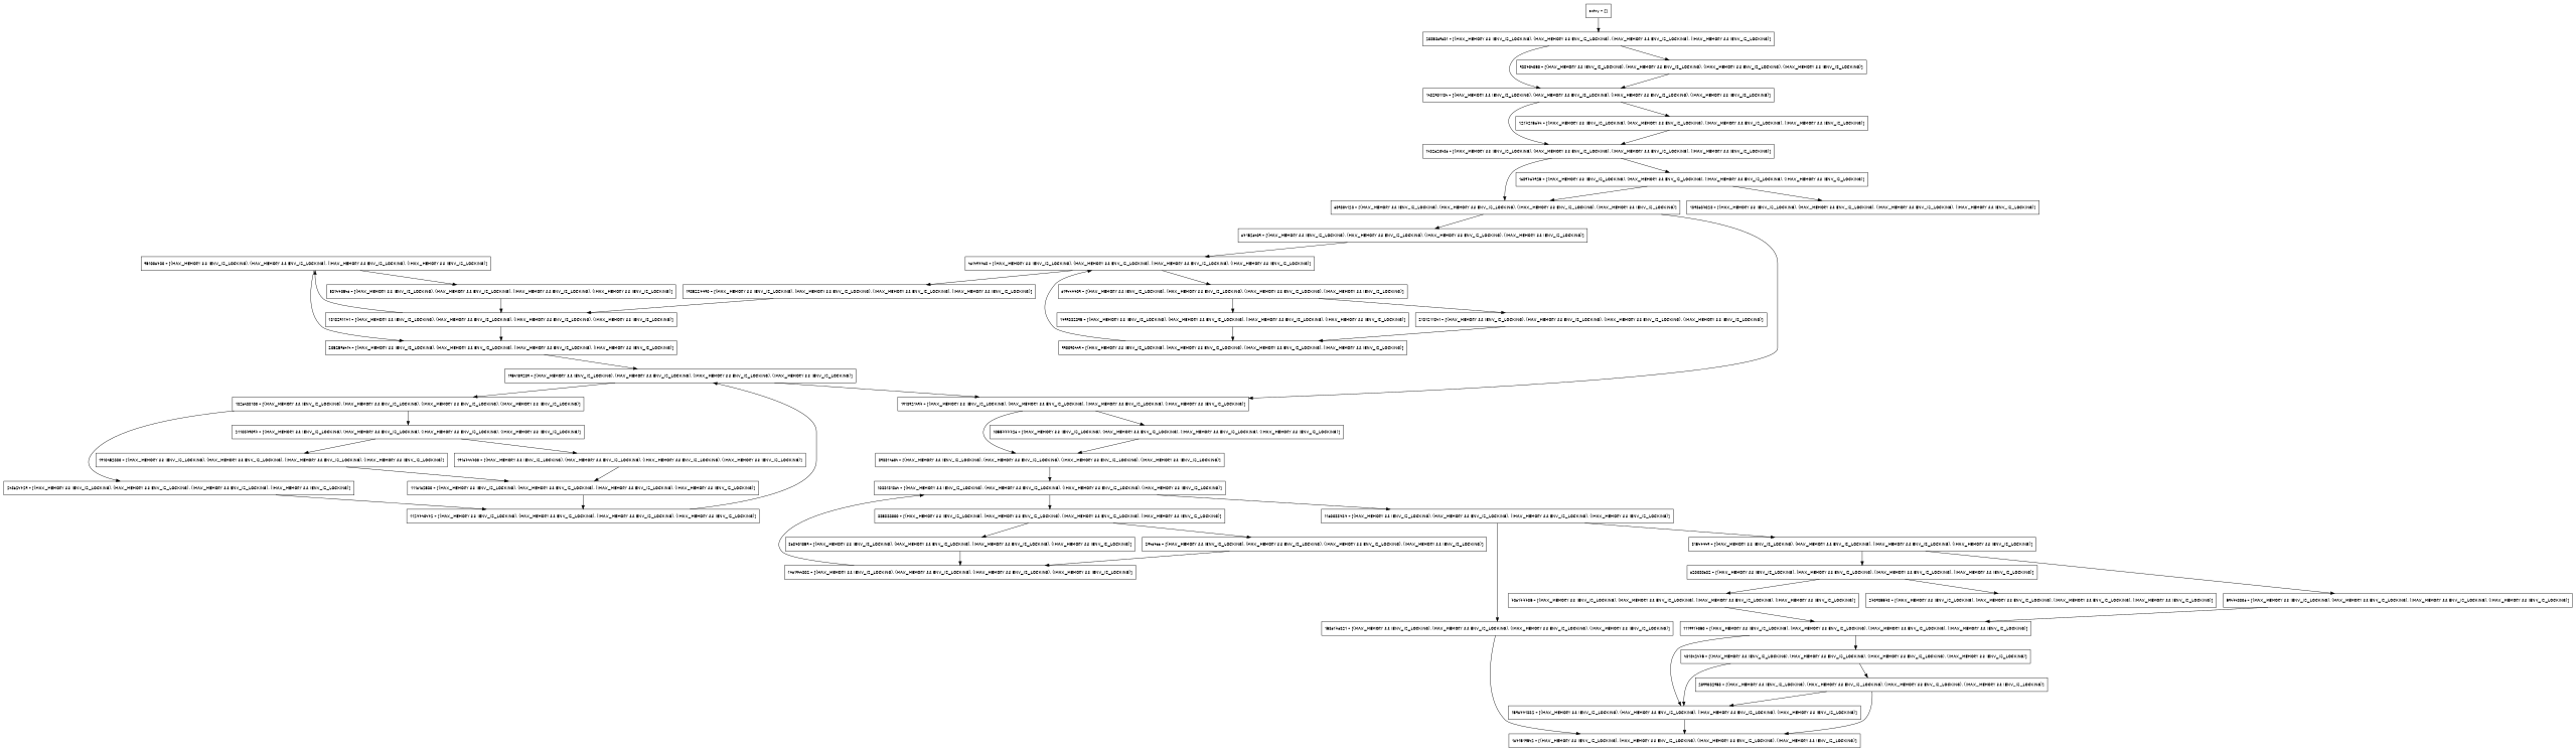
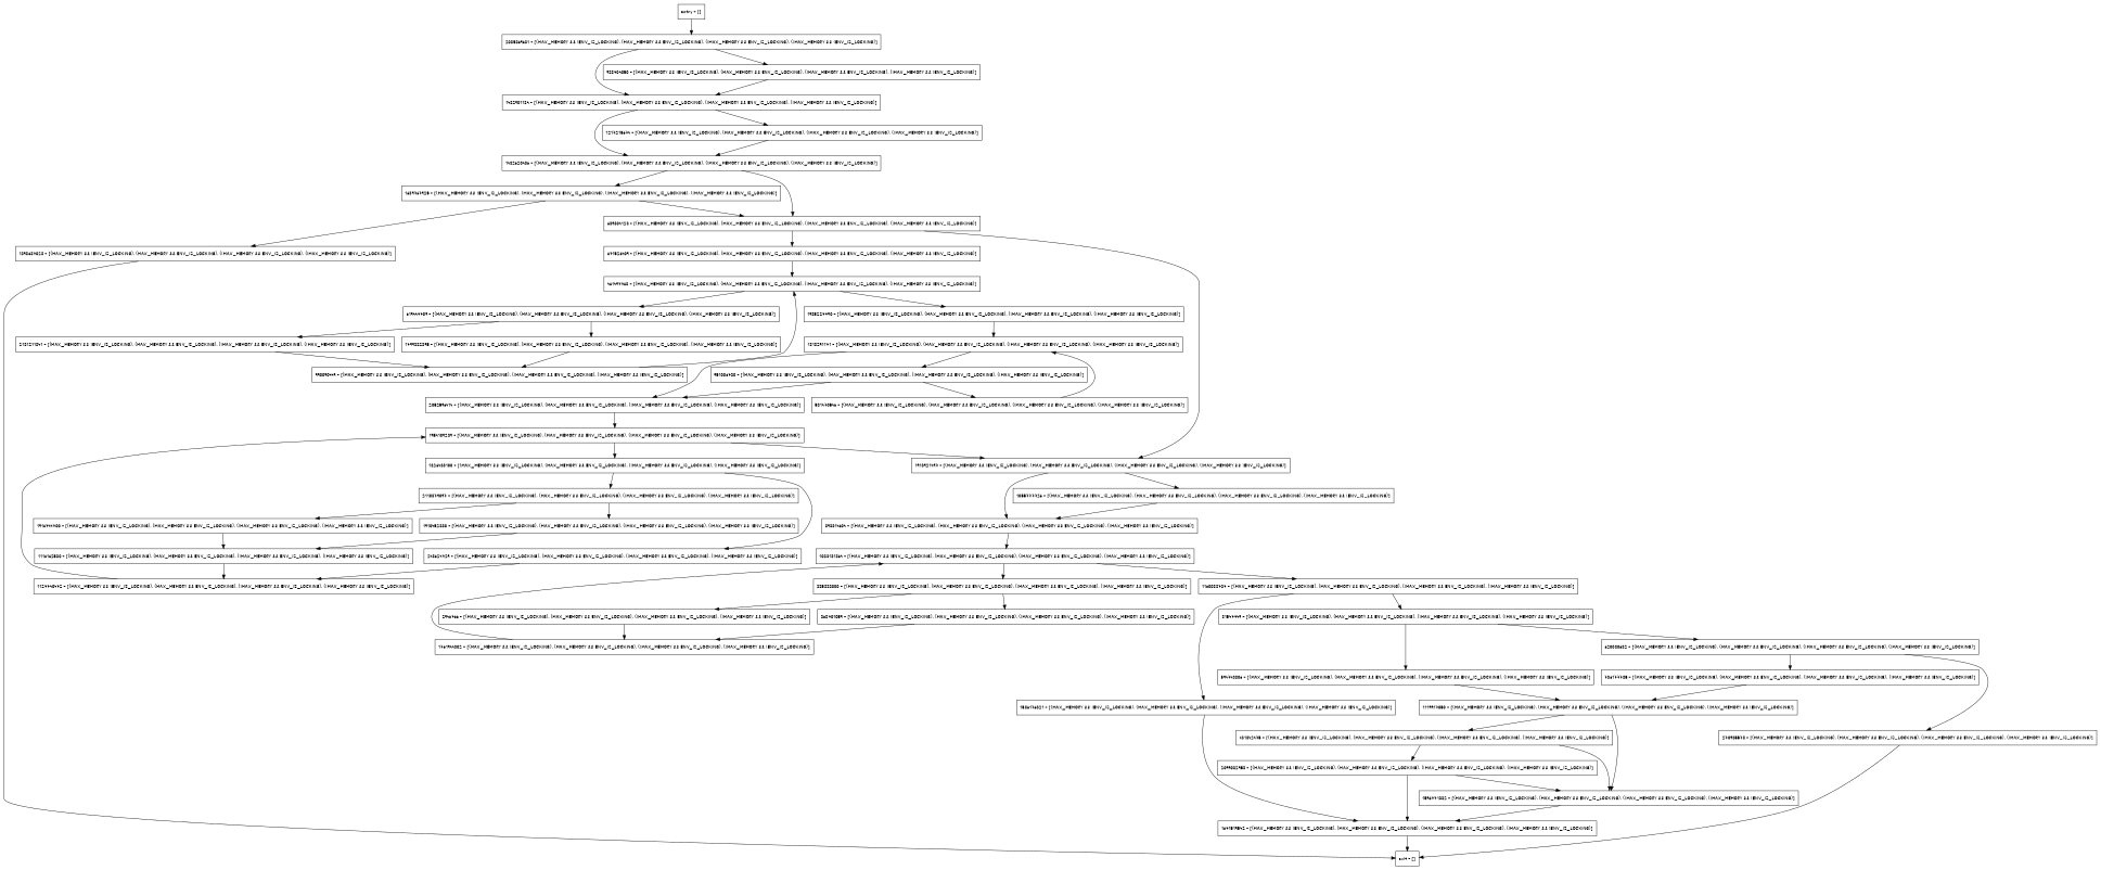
  digraph {
    fontname="Patrick Hand"
    node [shape=record fontname="Patrick Hand"]
    edge [fontname="Patrick Hand"]
    n1 [label="1119917050 - [(MAX_MEMORY && !ENV_IS_LOCKING), (MAX_MEMORY && ENV_IS_LOCKING), (!MAX_MEMORY && ENV_IS_LOCKING), (!MAX_MEMORY && !ENV_IS_LOCKING)]"]
    n2 [label="1596771332 - [(MAX_MEMORY && !ENV_IS_LOCKING), (MAX_MEMORY && ENV_IS_LOCKING), (!MAX_MEMORY && ENV_IS_LOCKING), (!MAX_MEMORY && !ENV_IS_LOCKING)]"]
    n3 [label="431342475 - [(MAX_MEMORY && !ENV_IS_LOCKING), (MAX_MEMORY && ENV_IS_LOCKING), (!MAX_MEMORY && ENV_IS_LOCKING), (!MAX_MEMORY && !ENV_IS_LOCKING)]"]
    n4 [label="893814604 - [(MAX_MEMORY && !ENV_IS_LOCKING), (MAX_MEMORY && ENV_IS_LOCKING), (!MAX_MEMORY && ENV_IS_LOCKING), (!MAX_MEMORY && !ENV_IS_LOCKING)]"]
    n5 [label="1033181864 - [(MAX_MEMORY && !ENV_IS_LOCKING), (MAX_MEMORY && ENV_IS_LOCKING), (!MAX_MEMORY && ENV_IS_LOCKING), (!MAX_MEMORY && !ENV_IS_LOCKING)]"]
    n6 [label="736177785 - [(MAX_MEMORY && !ENV_IS_LOCKING), (MAX_MEMORY && ENV_IS_LOCKING), (!MAX_MEMORY && ENV_IS_LOCKING), (!MAX_MEMORY && !ENV_IS_LOCKING)]"]
    n7 [label="1127740472 - [(MAX_MEMORY && !ENV_IS_LOCKING), (MAX_MEMORY && ENV_IS_LOCKING), (!MAX_MEMORY && ENV_IS_LOCKING), (!MAX_MEMORY && !ENV_IS_LOCKING)]"]
    n8 [label="1954109239 - [(MAX_MEMORY && !ENV_IS_LOCKING), (MAX_MEMORY && ENV_IS_LOCKING), (!MAX_MEMORY && ENV_IS_LOCKING), (!MAX_MEMORY && !ENV_IS_LOCKING)]"]
    n9 [label="81547749 - [(MAX_MEMORY && !ENV_IS_LOCKING), (MAX_MEMORY && ENV_IS_LOCKING), (!MAX_MEMORY && ENV_IS_LOCKING), (!MAX_MEMORY && !ENV_IS_LOCKING)]"]
    n10 [label="620080632 - [(MAX_MEMORY && !ENV_IS_LOCKING), (MAX_MEMORY && ENV_IS_LOCKING), (!MAX_MEMORY && ENV_IS_LOCKING), (!MAX_MEMORY && !ENV_IS_LOCKING)]"]
    n11 [label="594743806 - [(MAX_MEMORY && !ENV_IS_LOCKING), (MAX_MEMORY && ENV_IS_LOCKING), (!MAX_MEMORY && ENV_IS_LOCKING), (!MAX_MEMORY && !ENV_IS_LOCKING)]"]
    n12 [label="1671519542 - [(MAX_MEMORY && !ENV_IS_LOCKING), (MAX_MEMORY && ENV_IS_LOCKING), (!MAX_MEMORY && ENV_IS_LOCKING), (!MAX_MEMORY && !ENV_IS_LOCKING)]"]
    n13 [label="248624729 - [(MAX_MEMORY && !ENV_IS_LOCKING), (MAX_MEMORY && ENV_IS_LOCKING), (!MAX_MEMORY && ENV_IS_LOCKING), (!MAX_MEMORY && !ENV_IS_LOCKING)]"]
    n14 [label="990090449 - [(MAX_MEMORY && !ENV_IS_LOCKING), (MAX_MEMORY && ENV_IS_LOCKING), (!MAX_MEMORY && ENV_IS_LOCKING), (!MAX_MEMORY && !ENV_IS_LOCKING)]"]
    n15 [label="461497768 - [(MAX_MEMORY && !ENV_IS_LOCKING), (MAX_MEMORY && ENV_IS_LOCKING), (!MAX_MEMORY && ENV_IS_LOCKING), (!MAX_MEMORY && !ENV_IS_LOCKING)]"]
    n16 [label="1689767925 - [(MAX_MEMORY && !ENV_IS_LOCKING), (MAX_MEMORY && ENV_IS_LOCKING), (!MAX_MEMORY && ENV_IS_LOCKING), (!MAX_MEMORY && !ENV_IS_LOCKING)]"]
    n17 [label="1398637028 - [(MAX_MEMORY && !ENV_IS_LOCKING), (MAX_MEMORY && ENV_IS_LOCKING), (!MAX_MEMORY && ENV_IS_LOCKING), (!MAX_MEMORY && !ENV_IS_LOCKING)]"]
    n18 [label="639804123 - [(MAX_MEMORY && !ENV_IS_LOCKING), (MAX_MEMORY && ENV_IS_LOCKING), (!MAX_MEMORY && ENV_IS_LOCKING), (!MAX_MEMORY && !ENV_IS_LOCKING)]"]
    n19 [label="1482901134 - [(MAX_MEMORY && !ENV_IS_LOCKING), (MAX_MEMORY && ENV_IS_LOCKING), (!MAX_MEMORY && ENV_IS_LOCKING), (!MAX_MEMORY && !ENV_IS_LOCKING)]"]
    n20 [label="1432620486 - [(MAX_MEMORY && !ENV_IS_LOCKING), (MAX_MEMORY && ENV_IS_LOCKING), (!MAX_MEMORY && ENV_IS_LOCKING), (!MAX_MEMORY && !ENV_IS_LOCKING)]"]
    n21 [label="1217215674 - [(MAX_MEMORY && !ENV_IS_LOCKING), (MAX_MEMORY && ENV_IS_LOCKING), (!MAX_MEMORY && ENV_IS_LOCKING), (!MAX_MEMORY && !ENV_IS_LOCKING)]"]
+   n22 [label="exit - []"]
    n23 [label="951006730 - [(MAX_MEMORY && !ENV_IS_LOCKING), (MAX_MEMORY && ENV_IS_LOCKING), (!MAX_MEMORY && ENV_IS_LOCKING), (!MAX_MEMORY && !ENV_IS_LOCKING)]"]
    n24 [label="531470546 - [(MAX_MEMORY && !ENV_IS_LOCKING), (MAX_MEMORY && ENV_IS_LOCKING), (!MAX_MEMORY && ENV_IS_LOCKING), (!MAX_MEMORY && !ENV_IS_LOCKING)]"]
    n25 [label="2052596414 - [(MAX_MEMORY && !ENV_IS_LOCKING), (MAX_MEMORY && ENV_IS_LOCKING), (!MAX_MEMORY && ENV_IS_LOCKING), (!MAX_MEMORY && !ENV_IS_LOCKING)]"]
    n26 [label="619447709 - [(MAX_MEMORY && !ENV_IS_LOCKING), (MAX_MEMORY && ENV_IS_LOCKING), (!MAX_MEMORY && ENV_IS_LOCKING), (!MAX_MEMORY && !ENV_IS_LOCKING)]"]
    n27 [label="1985227790 - [(MAX_MEMORY && !ENV_IS_LOCKING), (MAX_MEMORY && ENV_IS_LOCKING), (!MAX_MEMORY && ENV_IS_LOCKING), (!MAX_MEMORY && !ENV_IS_LOCKING)]"]
    n28 [label="2110379097 - [(MAX_MEMORY && !ENV_IS_LOCKING), (MAX_MEMORY && ENV_IS_LOCKING), (!MAX_MEMORY && ENV_IS_LOCKING), (!MAX_MEMORY && !ENV_IS_LOCKING)]"]
    n29 [label="1910452380 - [(MAX_MEMORY && !ENV_IS_LOCKING), (MAX_MEMORY && ENV_IS_LOCKING), (!MAX_MEMORY && ENV_IS_LOCKING), (!MAX_MEMORY && !ENV_IS_LOCKING)]"]
    n30 [label="1916744700 - [(MAX_MEMORY && !ENV_IS_LOCKING), (MAX_MEMORY && ENV_IS_LOCKING), (!MAX_MEMORY && ENV_IS_LOCKING), (!MAX_MEMORY && !ENV_IS_LOCKING)]"]
    n31 [label="2085369631 - [(MAX_MEMORY && !ENV_IS_LOCKING), (MAX_MEMORY && ENV_IS_LOCKING), (!MAX_MEMORY && ENV_IS_LOCKING), (!MAX_MEMORY && !ENV_IS_LOCKING)]"]
    n32 [label="938704050 - [(MAX_MEMORY && !ENV_IS_LOCKING), (MAX_MEMORY && ENV_IS_LOCKING), (!MAX_MEMORY && ENV_IS_LOCKING), (!MAX_MEMORY && !ENV_IS_LOCKING)]"]
    n33 [label="1818291171 - [(MAX_MEMORY && !ENV_IS_LOCKING), (MAX_MEMORY && ENV_IS_LOCKING), (!MAX_MEMORY && ENV_IS_LOCKING), (!MAX_MEMORY && !ENV_IS_LOCKING)]"]
    n34 [label="335833000 - [(MAX_MEMORY && !ENV_IS_LOCKING), (MAX_MEMORY && ENV_IS_LOCKING), (!MAX_MEMORY && ENV_IS_LOCKING), (!MAX_MEMORY && !ENV_IS_LOCKING)]"]
    n35 [label="1160088737 - [(MAX_MEMORY && !ENV_IS_LOCKING), (MAX_MEMORY && ENV_IS_LOCKING), (!MAX_MEMORY && ENV_IS_LOCKING), (!MAX_MEMORY && !ENV_IS_LOCKING)]"]
    n36 [label="entry - []"]
    n37 [label="2946766 - [(MAX_MEMORY && !ENV_IS_LOCKING), (MAX_MEMORY && ENV_IS_LOCKING), (!MAX_MEMORY && ENV_IS_LOCKING), (!MAX_MEMORY && !ENV_IS_LOCKING)]"]
    n38 [label="368701059 - [(MAX_MEMORY && !ENV_IS_LOCKING), (MAX_MEMORY && ENV_IS_LOCKING), (!MAX_MEMORY && ENV_IS_LOCKING), (!MAX_MEMORY && !ENV_IS_LOCKING)]"]
    n39 [label="2131211841 - [(MAX_MEMORY && !ENV_IS_LOCKING), (MAX_MEMORY && ENV_IS_LOCKING), (!MAX_MEMORY && ENV_IS_LOCKING), (!MAX_MEMORY && !ENV_IS_LOCKING)]"]
    n40 [label="1799332395 - [(MAX_MEMORY && !ENV_IS_LOCKING), (MAX_MEMORY && ENV_IS_LOCKING), (!MAX_MEMORY && ENV_IS_LOCKING), (!MAX_MEMORY && !ENV_IS_LOCKING)]"]
    n41 [label="1913921497 - [(MAX_MEMORY && !ENV_IS_LOCKING), (MAX_MEMORY && ENV_IS_LOCKING), (!MAX_MEMORY && ENV_IS_LOCKING), (!MAX_MEMORY && !ENV_IS_LOCKING)]"]
    n42 [label="1055777726 - [(MAX_MEMORY && !ENV_IS_LOCKING), (MAX_MEMORY && ENV_IS_LOCKING), (!MAX_MEMORY && ENV_IS_LOCKING), (!MAX_MEMORY && !ENV_IS_LOCKING)]"]
    n43 [label="1761944302 - [(MAX_MEMORY && !ENV_IS_LOCKING), (MAX_MEMORY && ENV_IS_LOCKING), (!MAX_MEMORY && ENV_IS_LOCKING), (!MAX_MEMORY && !ENV_IS_LOCKING)]"]
    n44 [label="671526409 - [(MAX_MEMORY && !ENV_IS_LOCKING), (MAX_MEMORY && ENV_IS_LOCKING), (!MAX_MEMORY && ENV_IS_LOCKING), (!MAX_MEMORY && !ENV_IS_LOCKING)]"]
    n45 [label="270935578 - [(MAX_MEMORY && !ENV_IS_LOCKING), (MAX_MEMORY && ENV_IS_LOCKING), (!MAX_MEMORY && ENV_IS_LOCKING), (!MAX_MEMORY && !ENV_IS_LOCKING)]"]
    n46 [label="1586176321 - [(MAX_MEMORY && !ENV_IS_LOCKING), (MAX_MEMORY && ENV_IS_LOCKING), (!MAX_MEMORY && ENV_IS_LOCKING), (!MAX_MEMORY && !ENV_IS_LOCKING)]"]
    n47 [label="1116162530 - [(MAX_MEMORY && !ENV_IS_LOCKING), (MAX_MEMORY && ENV_IS_LOCKING), (!MAX_MEMORY && ENV_IS_LOCKING), (!MAX_MEMORY && !ENV_IS_LOCKING)]"]
    n48 [label="2099032958 - [(MAX_MEMORY && !ENV_IS_LOCKING), (MAX_MEMORY && ENV_IS_LOCKING), (!MAX_MEMORY && ENV_IS_LOCKING), (!MAX_MEMORY && !ENV_IS_LOCKING)]"]
    n49 [label="1326438100 - [(MAX_MEMORY && !ENV_IS_LOCKING), (MAX_MEMORY && ENV_IS_LOCKING), (!MAX_MEMORY && ENV_IS_LOCKING), (!MAX_MEMORY && !ENV_IS_LOCKING)]"]
    n1 -> n2
    n1 -> n3
    n2 -> n12
    n3 -> n2
    n3 -> n48
    n4 -> n5
    n5 -> n34
    n5 -> n35
    n6 -> n1
    n7 -> n8
    n8 -> n41
    n8 -> n49
    n9 -> n10
    n9 -> n11
    n10 -> n6
    n10 -> n45
    n11 -> n1
+   n12 -> n22
    n13 -> n7
    n14 -> n15
    n15 -> n26
    n15 -> n27
    n16 -> n17
    n16 -> n18
+   n17 -> n22
    n18 -> n41
    n18 -> n44
    n19 -> n20
    n19 -> n21
    n20 -> n16
    n20 -> n18
    n21 -> n20
    n23 -> n24
    n23 -> n25
    n24 -> n33
    n25 -> n8
    n26 -> n39
    n26 -> n40
    n27 -> n33
    n28 -> n29
    n28 -> n30
    n29 -> n47
    n30 -> n47
    n31 -> n19
    n31 -> n32
    n32 -> n19
    n33 -> n23
    n33 -> n25
    n34 -> n37
    n34 -> n38
    n35 -> n9
    n35 -> n46
    n36 -> n31
    n37 -> n43
    n38 -> n43
    n39 -> n14
    n40 -> n14
    n41 -> n4
    n41 -> n42
    n42 -> n4
    n43 -> n5
    n44 -> n15
+   n45 -> n22
    n46 -> n12
    n47 -> n7
    n48 -> n2
    n48 -> n12
    n49 -> n13
    n49 -> n28
  }
